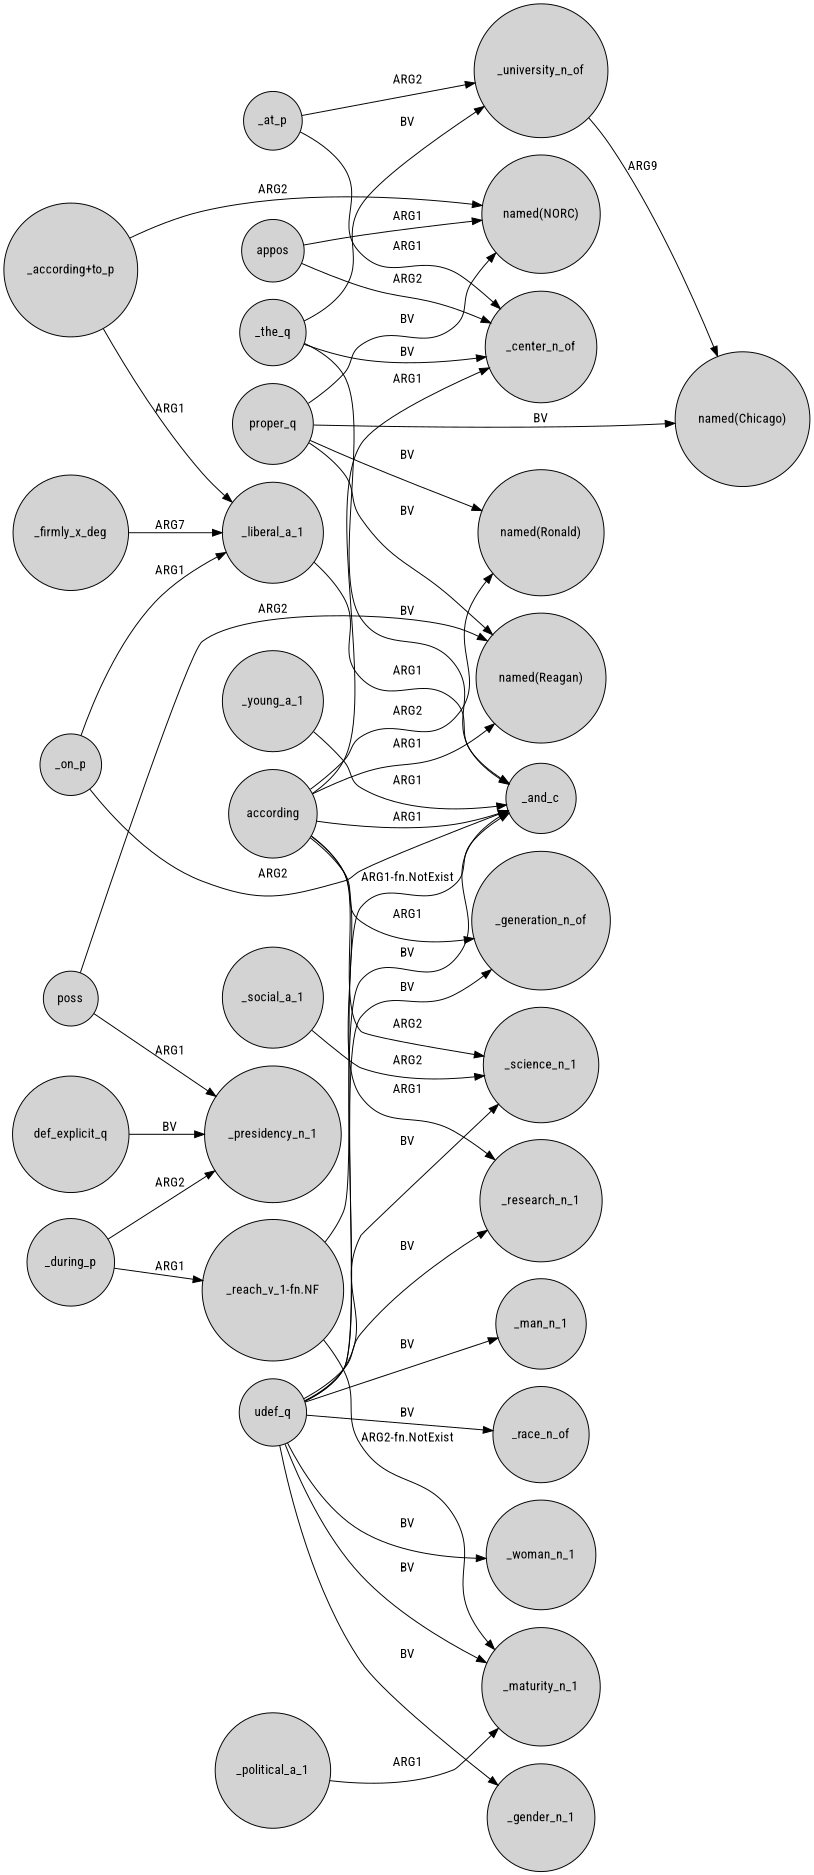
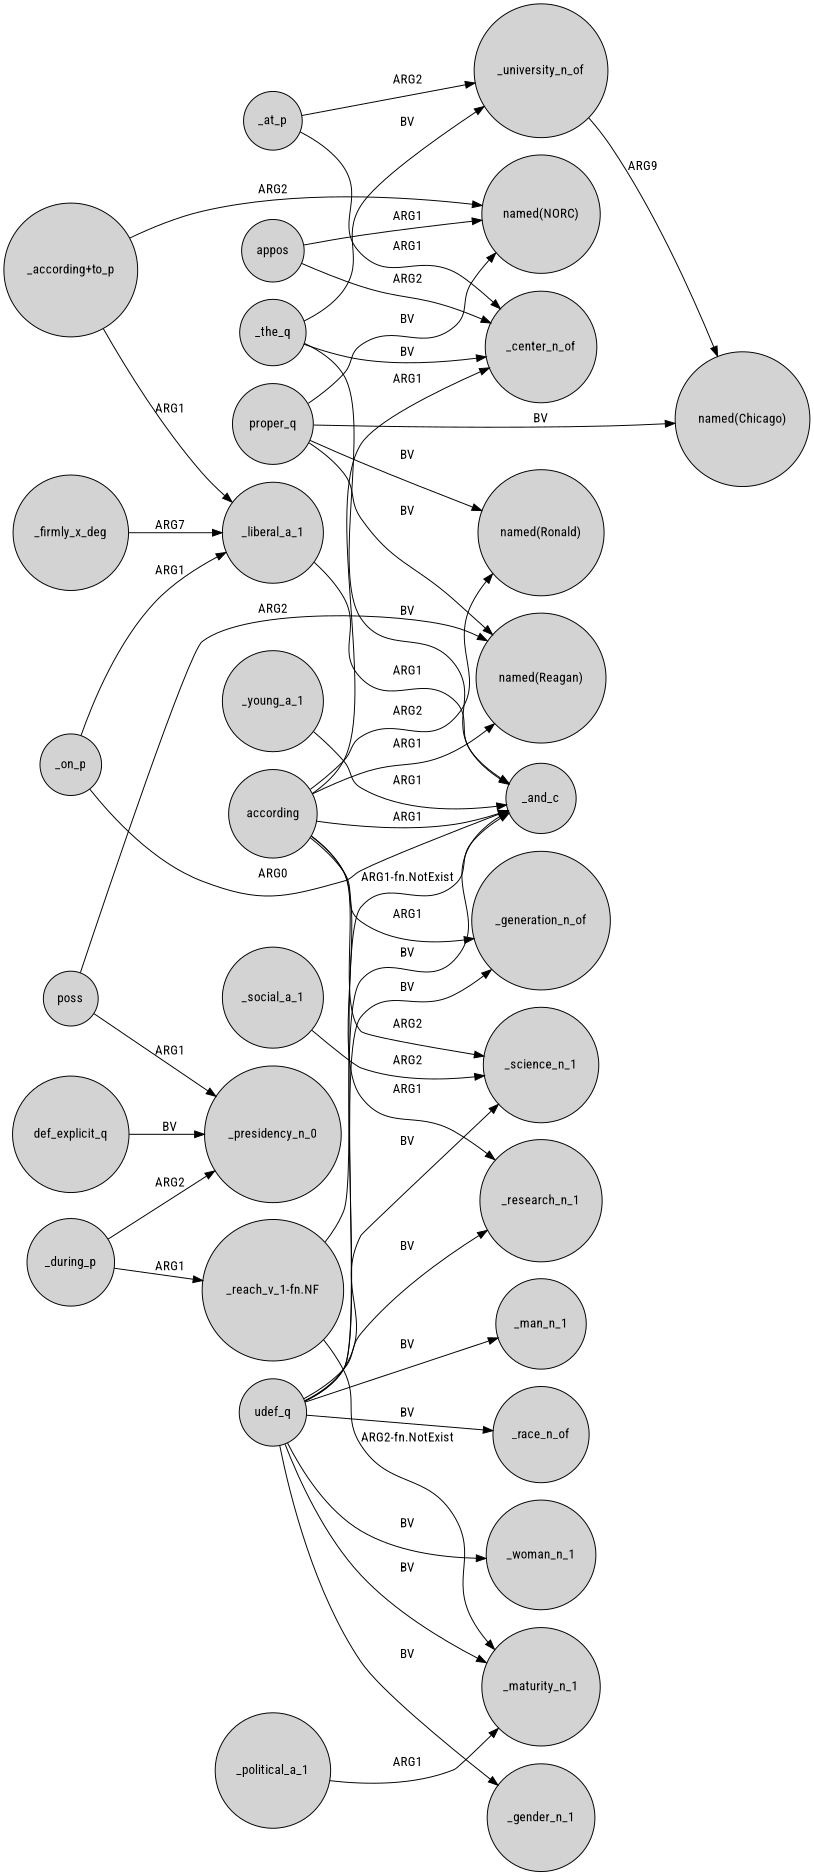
  digraph {
    fontname="Roboto Condensed"
    rankdir=LR
    node [fontname="Roboto Condensed" shape=circle style=filled]
    edge [fontname="Roboto Condensed"]
    _the_q
    _and_c
    _center_n_of
    _university_n_of
    "named(Chicago)"
    _firmly_x_deg
    _liberal_a_1
    _during_p
    "_reach_v_1-fn.NF"
-   _presidency_n_1
+   _presidency_n_1 [label=_presidency_n_0]
    _maturity_n_1
    _social_a_1
    _science_n_1
    n14 [label=according]
    "named(Reagan)"
    _research_n_1
    "named(Ronald)"
    _generation_n_of
    "_according+to_p"
    "named(NORC)"
    udef_q
    _race_n_of
    _woman_n_1
    _gender_n_1
    _man_n_1
    proper_q
    _at_p
    appos
    _on_p
    poss
    def_explicit_q
    _political_a_1
    _young_a_1
    _the_q -> _and_c [label=BV]
    _the_q -> _center_n_of [label=BV]
    _the_q -> _university_n_of [label=BV]
    _university_n_of -> "named(Chicago)" [label=ARG9]
    _firmly_x_deg -> _liberal_a_1 [label=ARG7]
    _liberal_a_1 -> _and_c [label=ARG1]
    _during_p -> "_reach_v_1-fn.NF" [label=ARG1]
    _during_p -> _presidency_n_1 [label=ARG2]
    "_reach_v_1-fn.NF" -> _and_c [label="ARG1-fn.NotExist"]
    "_reach_v_1-fn.NF" -> _maturity_n_1 [label="ARG2-fn.NotExist"]
    _social_a_1 -> _science_n_1 [label=ARG2]
    n14 -> _and_c [label=ARG1]
    n14 -> _center_n_of [label=ARG1]
    n14 -> _science_n_1 [label=ARG2]
    n14 -> "named(Reagan)" [label=ARG1]
    n14 -> _research_n_1 [label=ARG1]
    n14 -> "named(Ronald)" [label=ARG2]
    n14 -> _generation_n_of [label=ARG1]
    "_according+to_p" -> _liberal_a_1 [label=ARG1]
    "_according+to_p" -> "named(NORC)" [label=ARG2]
    udef_q -> _and_c [label=BV]
    udef_q -> _maturity_n_1 [label=BV]
    udef_q -> _science_n_1 [label=BV]
    udef_q -> _research_n_1 [label=BV]
    udef_q -> _generation_n_of [label=BV]
    udef_q -> _race_n_of [label=BV]
    udef_q -> _woman_n_1 [label=BV]
    udef_q -> _gender_n_1 [label=BV]
    udef_q -> _man_n_1 [label=BV]
    proper_q -> "named(Chicago)" [label=BV]
    proper_q -> "named(Reagan)" [label=BV]
    proper_q -> "named(Ronald)" [label=BV]
    proper_q -> "named(NORC)" [label=BV]
    _at_p -> _center_n_of [label=ARG1]
    _at_p -> _university_n_of [label=ARG2]
    appos -> _center_n_of [label=ARG2]
    appos -> "named(NORC)" [label=ARG1]
-   _on_p -> _and_c [label=ARG2]
+   _on_p -> _and_c [label=ARG0]
    _on_p -> _liberal_a_1 [label=ARG1]
    poss -> _presidency_n_1 [label=ARG1]
    poss -> "named(Reagan)" [label=ARG2]
    def_explicit_q -> _presidency_n_1 [label=BV]
    _political_a_1 -> _maturity_n_1 [label=ARG1]
    _young_a_1 -> _and_c [label=ARG1]
  }
